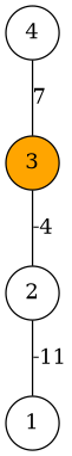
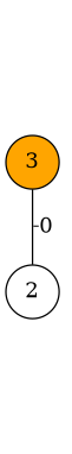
  graph {
    fontname="Helvetica,Arial,sans-serif"
    node [fillcolor=white shape=circle style=filled]
    3 [fillcolor=orange]
-   4
    2
-   1
-   3 -- 2 [label=-4]
-   4 -- 3 [label=7]
-   2 -- 1 [label=-11]
+   3 -- 2 [label=-0]
  }
